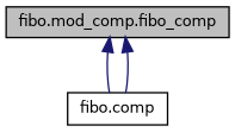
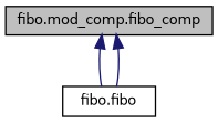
  digraph {
    node [color=black fontname=Helvetica fontsize=10 shape=record style=filled]
    edge [color=midnightblue dir=back fontname=Helvetica fontsize=10 labelfontname=Helvetica labelfontsize=10 style=solid]
    n1 [fillcolor=grey75 fontcolor=black height=0.2 label="fibo.mod_comp.fibo_comp" width=0.4]
-   n2 [fillcolor=white height=0.2 label="fibo.comp" width=0.4]
+   n2 [fillcolor=white height=0.2 label="fibo.fibo" width=0.4]
    n1 -> n2
    n1 -> n2
  }
